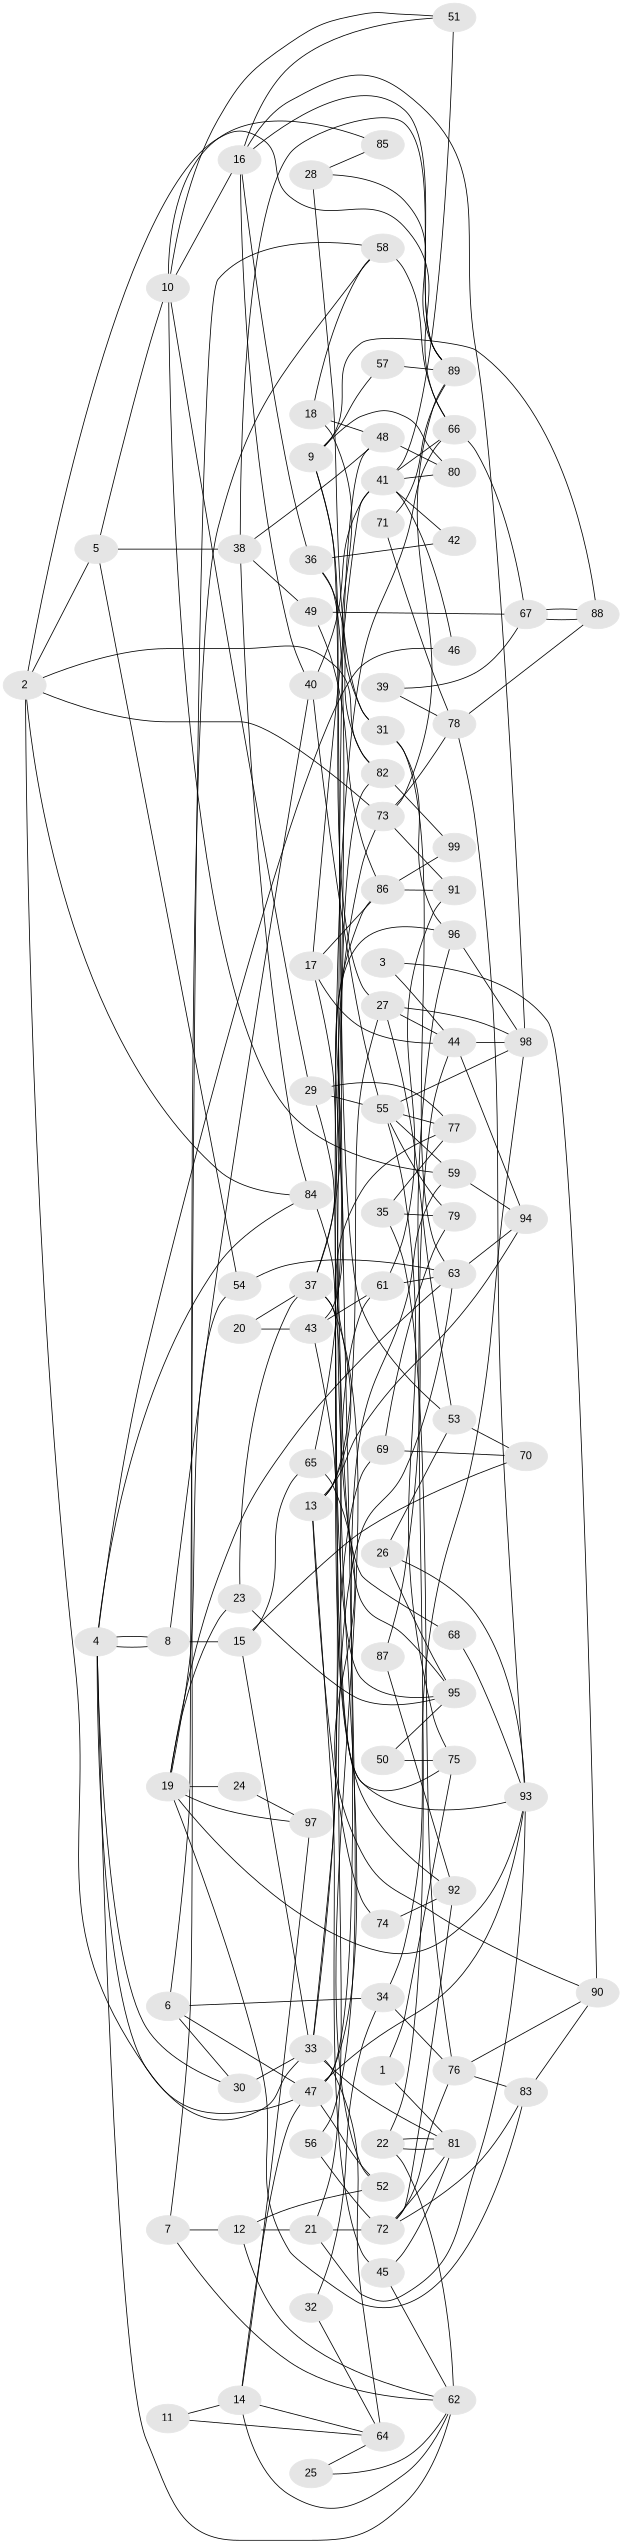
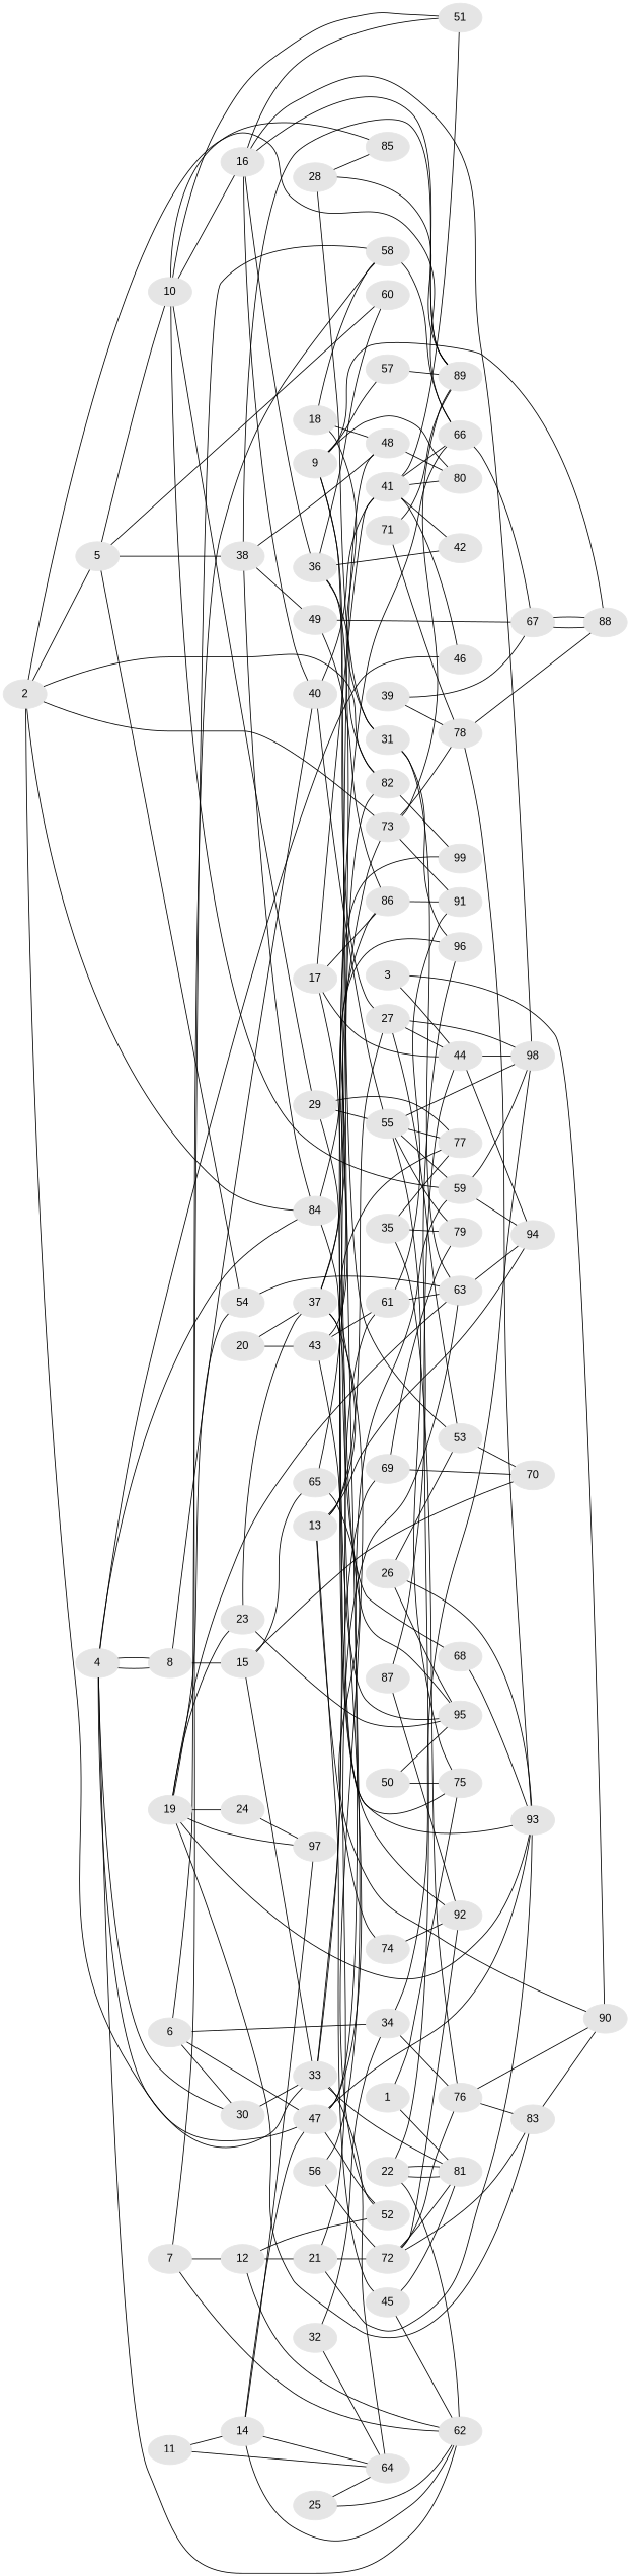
  graph {
    fontname="Liberation Sans"
    rankdir=LR
    node [color=gray90 fontname="Liberation Sans" style=filled]
    edge [fontname="Liberation Sans"]
    1
    75
    81
    2
    5
    33
    66
    73
    82
    84
    10
    38
    54
+   60
    64
    69
    67
    89
    78
    91
    99
    93
    3
    44
    90
    94
    98
    4
    8
    30
    46
    47
    62
    15
    40
    52
    61
    16
    29
    51
    59
    85
    48
    49
    63
    6
    34
    58
    76
    7
    12
    21
    65
    70
    41
    55
    9
    27
    53
    57
    80
    88
    36
    77
    95
    11
    14
    97
    72
    13
    45
    74
    92
    42
    68
    17
    86
    18
    31
    96
    19
    23
    24
    83
    37
    20
    43
    22
    25
    26
    28
    79
    32
    35
    39
    50
    56
    71
    87
    1 -- 75
    1 -- 81
    2 -- 5
    2 -- 33
    2 -- 66
    2 -- 73
    2 -- 82
    2 -- 84
    5 -- 10
    5 -- 38
    5 -- 54
+   5 -- 60
    33 -- 81
    33 -- 66
    33 -- 64
    33 -- 69
    66 -- 67
    73 -- 89
    73 -- 78
    73 -- 91
    82 -- 99
    84 -- 93
    10 -- 16
    10 -- 29
    10 -- 51
    10 -- 59
    10 -- 85
    38 -- 84
    38 -- 89
    38 -- 48
    38 -- 49
    54 -- 63
    69 -- 70
    69 -- 79
    67 -- 88
    67 -- 88
    78 -- 93
    78 -- 88
    3 -- 44
    3 -- 90
    44 -- 94
    44 -- 98
    4 -- 84
    4 -- 8
    4 -- 8
    4 -- 30
    4 -- 46
    4 -- 47
    4 -- 62
    8 -- 15
    8 -- 40
    30 -- 33
    47 -- 82
    47 -- 93
    47 -- 52
    47 -- 61
    15 -- 33
    15 -- 65
    15 -- 70
    40 -- 41
    40 -- 55
    61 -- 91
    61 -- 63
    16 -- 89
    16 -- 98
    16 -- 40
    16 -- 51
    16 -- 36
    29 -- 55
    29 -- 77
    29 -- 95
    59 -- 94
    48 -- 80
    49 -- 67
    49 -- 86
    63 -- 94
    6 -- 30
    6 -- 47
    6 -- 34
    6 -- 58
    34 -- 98
    34 -- 76
    58 -- 66
    76 -- 90
    76 -- 83
    7 -- 62
    7 -- 58
    7 -- 12
    12 -- 62
    12 -- 52
    12 -- 21
    21 -- 93
    21 -- 63
    21 -- 72
    65 -- 73
    65 -- 90
    41 -- 66
    41 -- 46
    41 -- 51
    41 -- 80
    41 -- 42
    55 -- 75
    55 -- 98
    55 -- 59
    55 -- 77
    55 -- 79
    9 -- 27
    9 -- 53
    9 -- 57
    9 -- 80
    9 -- 88
    27 -- 44
    27 -- 98
    27 -- 53
    53 -- 70
    57 -- 89
    36 -- 82
+   36 -- 60
    36 -- 42
    36 -- 68
    11 -- 64
    11 -- 14
    14 -- 64
    14 -- 47
    14 -- 62
    14 -- 97
    72 -- 81
    72 -- 76
    72 -- 92
    72 -- 83
    13 -- 94
    13 -- 27
    13 -- 77
    13 -- 45
    13 -- 74
    45 -- 81
    45 -- 62
    74 -- 92
    68 -- 93
    17 -- 44
    17 -- 41
    17 -- 95
    17 -- 86
    86 -- 91
-   86 -- 99
+   84 -- 99
    18 -- 48
    18 -- 58
    18 -- 31
    31 -- 63
    31 -- 96
-   96 -- 98
+   59 -- 98
    19 -- 54
    19 -- 93
    19 -- 63
    19 -- 97
    19 -- 23
    19 -- 24
    19 -- 83
    23 -- 95
    23 -- 37
    24 -- 97
    83 -- 90
    37 -- 75
    37 -- 52
    37 -- 48
    37 -- 86
    20 -- 37
    20 -- 43
    43 -- 61
    43 -- 92
    43 -- 96
    22 -- 81
    22 -- 81
    22 -- 44
    22 -- 62
    25 -- 64
    25 -- 62
    26 -- 93
    26 -- 53
    26 -- 95
    28 -- 89
    28 -- 85
    28 -- 31
    32 -- 64
    32 -- 34
    35 -- 76
    35 -- 77
    35 -- 79
    39 -- 67
    39 -- 78
    50 -- 75
    50 -- 95
    56 -- 59
    56 -- 72
    71 -- 89
    71 -- 78
    87 -- 92
    87 -- 96
  }
